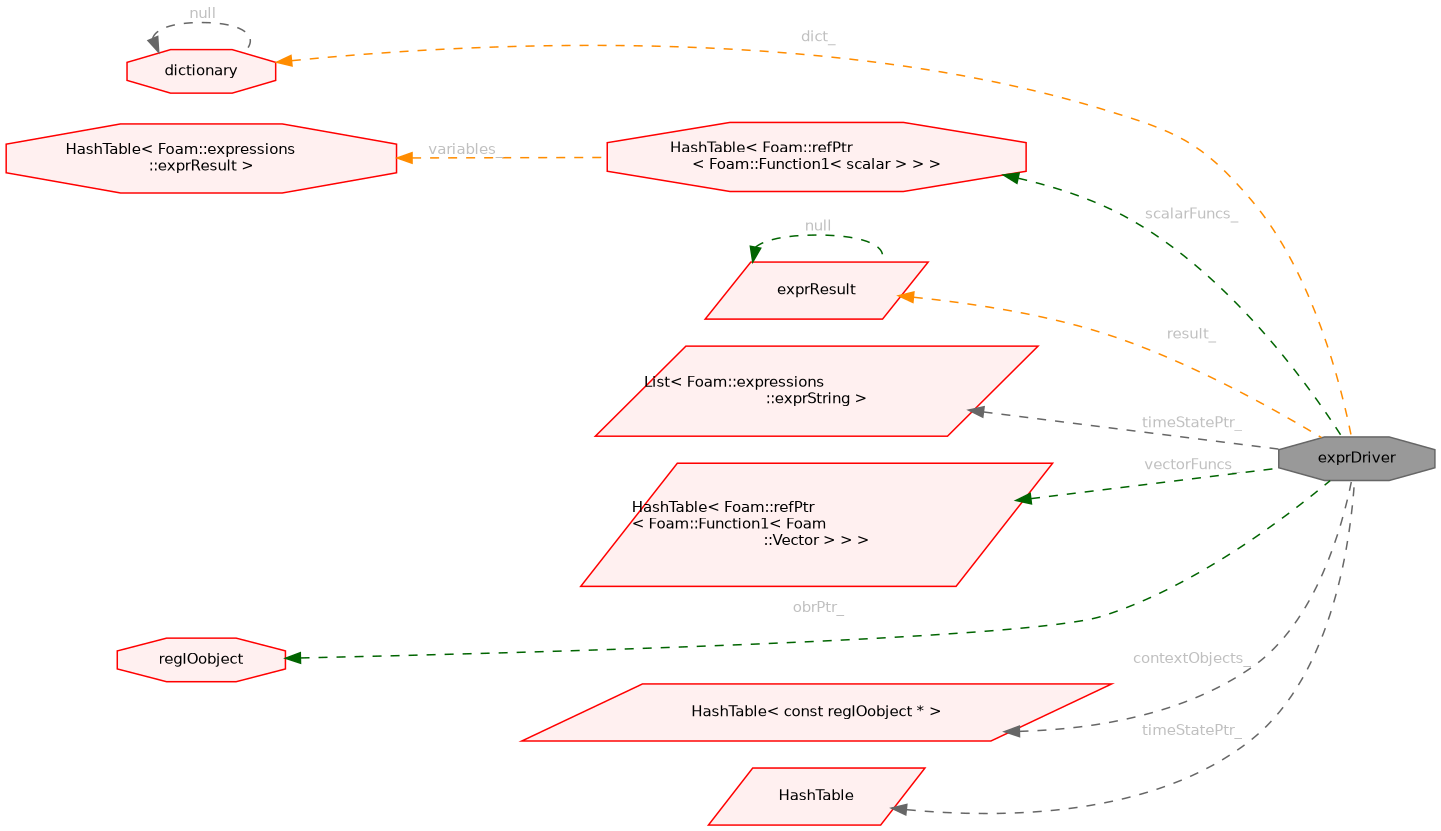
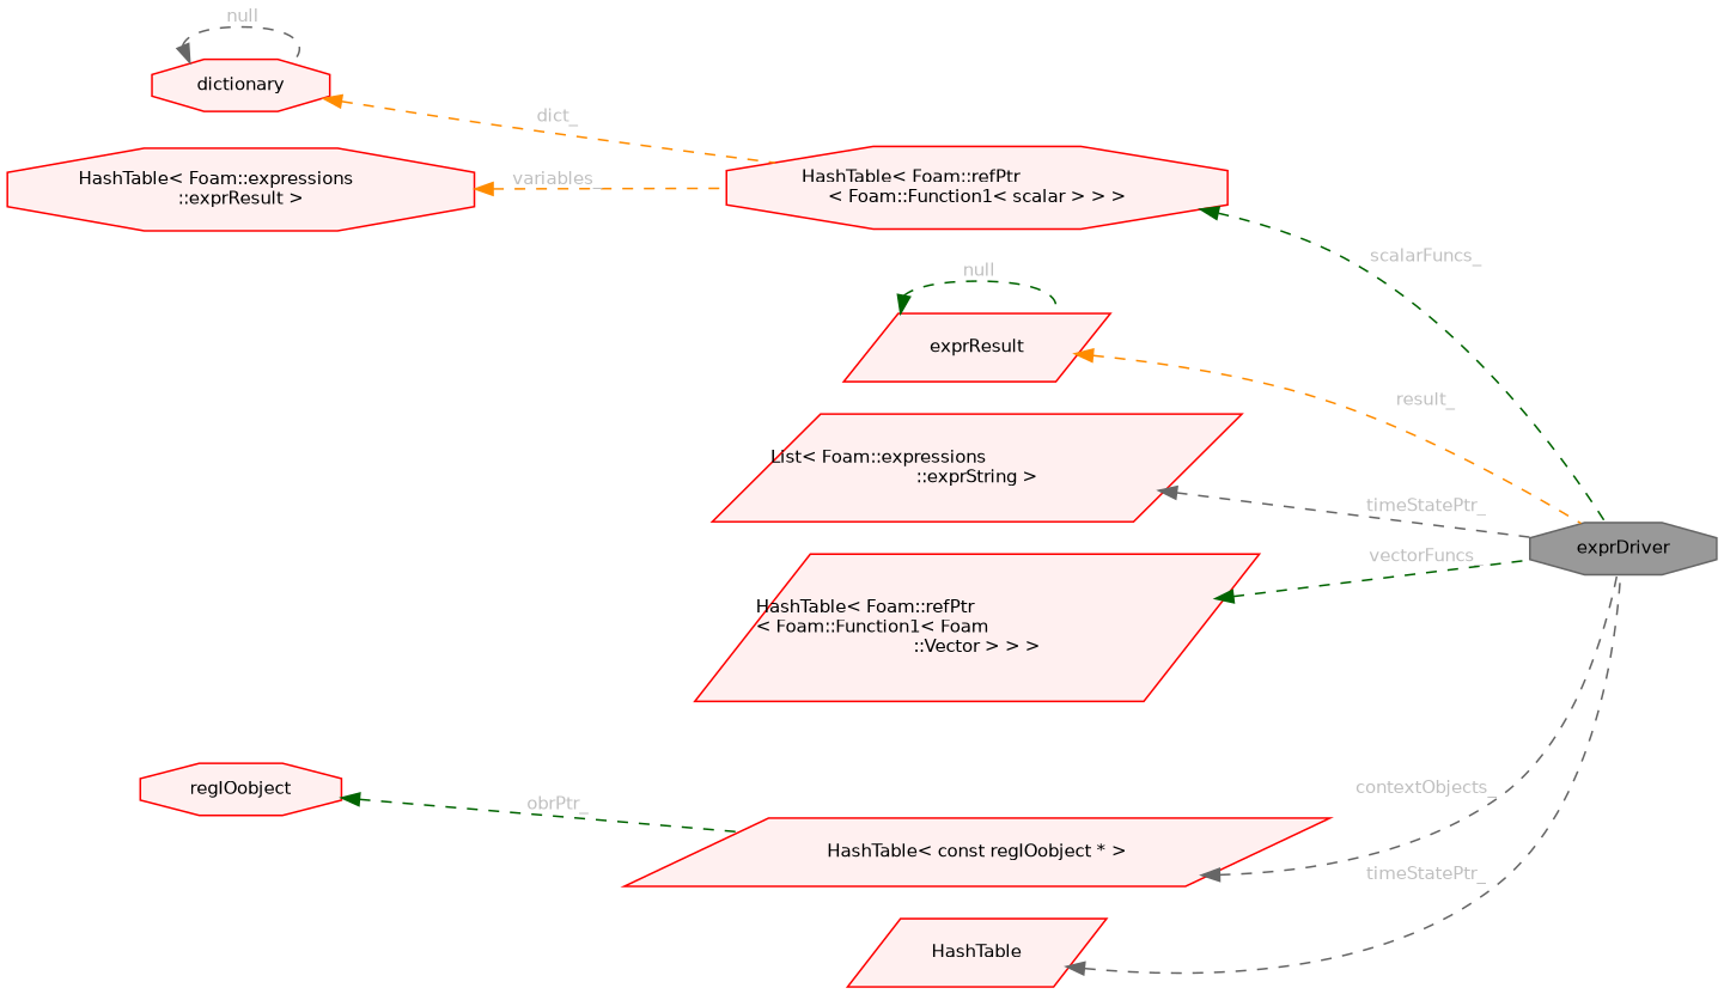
  digraph {
    rankdir=LR
    node [color=red fillcolor="#FFF0F0" fontname=Helvetica fontsize=10 shape=octagon style=filled]
    edge [color=gray40 dir=back fontcolor=grey fontname=Helvetica fontsize=10 labelfontname=Helvetica labelfontsize=10 style=dashed]
    n1 [color=gray40 fillcolor=grey60 fontcolor=black height=0.2 label=exprDriver width=0.4]
    n2 [height=0.2 label=dictionary width=0.4]
    n3 [height=0.2 label=exprResult shape=parallelogram width=0.4]
    n4 [height=0.2 label="List\< Foam::expressions\l::exprString \>" shape=parallelogram width=0.4]
    n5 [height=0.2 label="HashTable\< Foam::expressions\l::exprResult \>" width=0.4]
    n6 [height=0.2 label="HashTable\< Foam::refPtr\l\< Foam::Function1\< scalar \> \> \>" width=0.4]
    n7 [height=0.2 label="HashTable\< Foam::refPtr\l\< Foam::Function1\< Foam\l::Vector \> \> \>" shape=parallelogram width=0.4]
    n8 [height=0.2 label="HashTable\< const regIOobject * \>" shape=parallelogram width=0.4]
    n9 [height=0.2 label=HashTable shape=parallelogram width=0.4]
    n10 [height=0.2 label=regIOobject width=0.4]
-   n2 -> n1 [color=darkorange label=" dict_"]
+   n2 -> n6 [color=darkorange label=" dict_"]
    n2 -> n2 [label=" null"]
    n3 -> n1 [color=darkorange label=" result_"]
    n3 -> n3 [color=darkgreen label=" null"]
    n4 -> n1 [label=" timeStatePtr_"]
    n5 -> n6 [color=darkorange label=" variables_"]
    n6 -> n1 [color=darkgreen label=" scalarFuncs_"]
    n7 -> n1 [color=darkgreen label=" vectorFuncs_"]
    n8 -> n1 [label=" contextObjects_"]
    n9 -> n1 [label=" timeStatePtr_"]
-   n10 -> n1 [color=darkgreen label=" obrPtr_"]
+   n10 -> n8 [color=darkgreen label=" obrPtr_"]
  }
